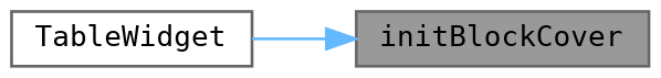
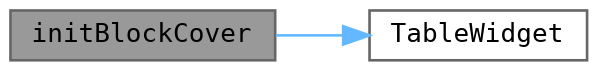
  digraph {
    rankdir=RL
    fontname="DejaVu Sans Mono"
    node [fontname="DejaVu Sans Mono" fontsize=10 shape=box style=filled]
    n1 [color=gray40 fillcolor=grey60 fontcolor=black height=0.2 label=initBlockCover width=0.4]
    n2 [color=grey40 fillcolor=white height=0.2 label=TableWidget width=0.4]
-   n1 -> n2 [color=steelblue1 dir=back fontname="DejaVu Sans Mono" fontsize=10 labelfontname=Helvetica labelfontsize=10 style=solid]
+   n2 -> n1 [color=steelblue1 dir=back fontname="DejaVu Sans Mono" fontsize=10 labelfontname=Helvetica labelfontsize=10 style=solid]
  }
